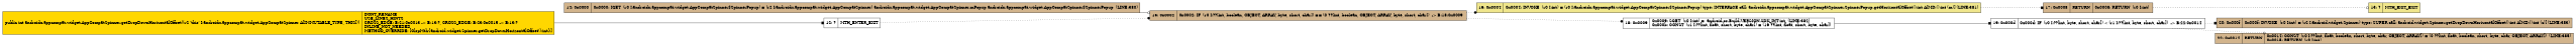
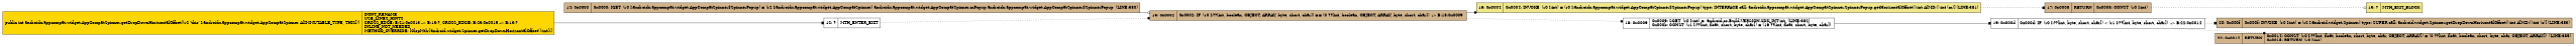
  digraph {
    rankdir=LR
    node [fillcolor=tan shape=record style=filled]
    edge [arrowhead=box style=dotted]
    n1 [fillcolor=white label="{12\:\ ?|MTH_ENTER_EXIT\l}"]
    n2 [label="{15\:\ 0x0002|0x0002: IF  (r0 I:??[int, boolean, OBJECT, ARRAY, byte, short, char]) == (0 ??[int, boolean, OBJECT, ARRAY, byte, short, char])  \-\> B:18:0x0009 \l}"]
    n3 [label="{14\:\ 0x0000|0x0000: IGET  (r0 I:androidx.appcompat.widget.AppCompatSpinner$SpinnerPopup) = (r2 I:androidx.appcompat.widget.AppCompatSpinner) androidx.appcompat.widget.AppCompatSpinner.mPopup androidx.appcompat.widget.AppCompatSpinner$SpinnerPopup  (LINE:380)\l}"]
    n4 [fillcolor=khaki label="{16\:\ 0x0004|0x0004: INVOKE  (r0 I:int) = (r0 I:androidx.appcompat.widget.AppCompatSpinner$SpinnerPopup) type: INTERFACE call: androidx.appcompat.widget.AppCompatSpinner.SpinnerPopup.getHorizontalOffset():int A[MD:():int (m)] (LINE:381)\l}"]
    n5 [fillcolor=white label="{18\:\ 0x0009|0x0009: SGET  (r0 I:int) =  android.os.Build.VERSION.SDK_INT int  (LINE:382)\l0x000b: CONST  (r1 I:??[int, float, short, byte, char]) = (16 ??[int, float, short, byte, char]) \l}"]
-   n6 [label="{17\:\ 0x0008|RETURN\l|0x0008: RETURN  (r0 I:int) \l}"]
+   n6 [label="{17\:\ 0x0008|RETURN\l|0x0008: CONST  (r0 I:int) \l}"]
    n7 [fillcolor=white label="{19\:\ 0x000d|0x000d: IF  (r0 I:??[int, byte, short, char]) \< (r1 I:??[int, byte, short, char])  \-\> B:22:0x0014 \l}"]
-   n8 [fillcolor=khaki label="{13\:\ ?|MTH_EXIT_EXIT\l}"]
+   n8 [fillcolor=khaki label="{13\:\ ?|MTH_EXIT_BLOCK\l}"]
    n9 [label="{20\:\ 0x000f|0x000f: INVOKE  (r0 I:int) = (r2 I:android.widget.Spinner) type: SUPER call: android.widget.Spinner.getDropDownHorizontalOffset():int A[MD:():int (c)] (LINE:383)\l}"]
    n10 [label="{22\:\ 0x0014|RETURN\l|0x0014: CONST  (r0 I:??[int, float, boolean, short, byte, char, OBJECT, ARRAY]) = (0 ??[int, float, boolean, short, byte, char, OBJECT, ARRAY])  (LINE:385)\l0x0015: RETURN  (r0 I:int) \l}"]
    n11 [fillcolor=gold label="{public int androidx.appcompat.widget.AppCompatSpinner.getDropDownHorizontalOffset((r2 'this' I:androidx.appcompat.widget.AppCompatSpinner A[IMMUTABLE_TYPE, THIS]))  | DONT_RENAME\lUSE_LINES_HINTS\lCROSS_EDGE: B:21:0x0013 \-\> B:13:?, CROSS_EDGE: B:23:0x0015 \-\> B:13:?\lINLINE_NOT_NEEDED\lMETHOD_OVERRIDE: [ClspMth\{android.widget.Spinner.getDropDownHorizontalOffset():int\}]\l}"]
    n1 -> n2 [arrowhead=dot]
-   n2 -> n4 [arrowhead=dot]
+   n2 -> n4 [arrowhead=dot style=solid]
    n2 -> n5 [arrowhead=dot]
    n3 -> n2 [arrowhead=odot style=solid]
    n4 -> n6
    n5 -> n7 [style=solid]
    n6 -> n8 [arrowhead=odot]
    n7 -> n9
-   n7 -> n10 [arrowhead=odot]
+   n7 -> n10 [arrowhead=dot]
    n11 -> n1 [style=solid]
  }
